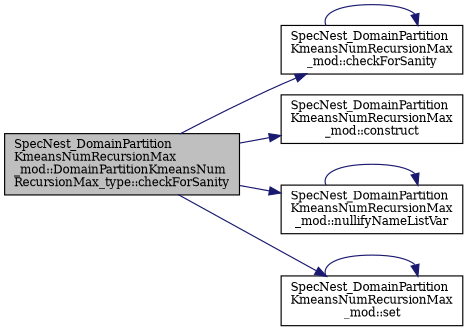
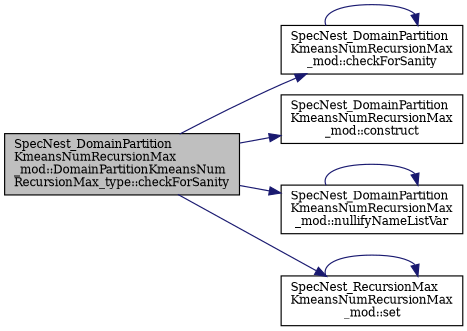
  digraph {
    rankdir=LR
    fontname="DejaVu Serif"
    node [color=black fillcolor=white fontname="DejaVu Serif" fontsize=10 shape=record style=filled]
    edge [color=midnightblue fontname="DejaVu Serif" fontsize=10 labelfontname=Helvetica labelfontsize=10 style=solid]
    n1 [fillcolor=grey75 fontcolor=black height=0.2 label="SpecNest_DomainPartition\lKmeansNumRecursionMax\l_mod::DomainPartitionKmeansNum\lRecursionMax_type::checkForSanity" width=0.4]
    n2 [height=0.2 label="SpecNest_DomainPartition\lKmeansNumRecursionMax\l_mod::checkForSanity" width=0.4]
    n3 [height=0.2 label="SpecNest_DomainPartition\lKmeansNumRecursionMax\l_mod::construct" width=0.4]
    n4 [height=0.2 label="SpecNest_DomainPartition\lKmeansNumRecursionMax\l_mod::nullifyNameListVar" width=0.4]
-   n5 [height=0.2 label="SpecNest_DomainPartition\lKmeansNumRecursionMax\l_mod::set" width=0.4]
+   n5 [height=0.2 label="SpecNest_RecursionMax\lKmeansNumRecursionMax\l_mod::set" width=0.4]
    n1 -> n2
    n1 -> n3
    n1 -> n4
    n1 -> n5
    n2 -> n2
    n4 -> n4
    n5 -> n5
  }
